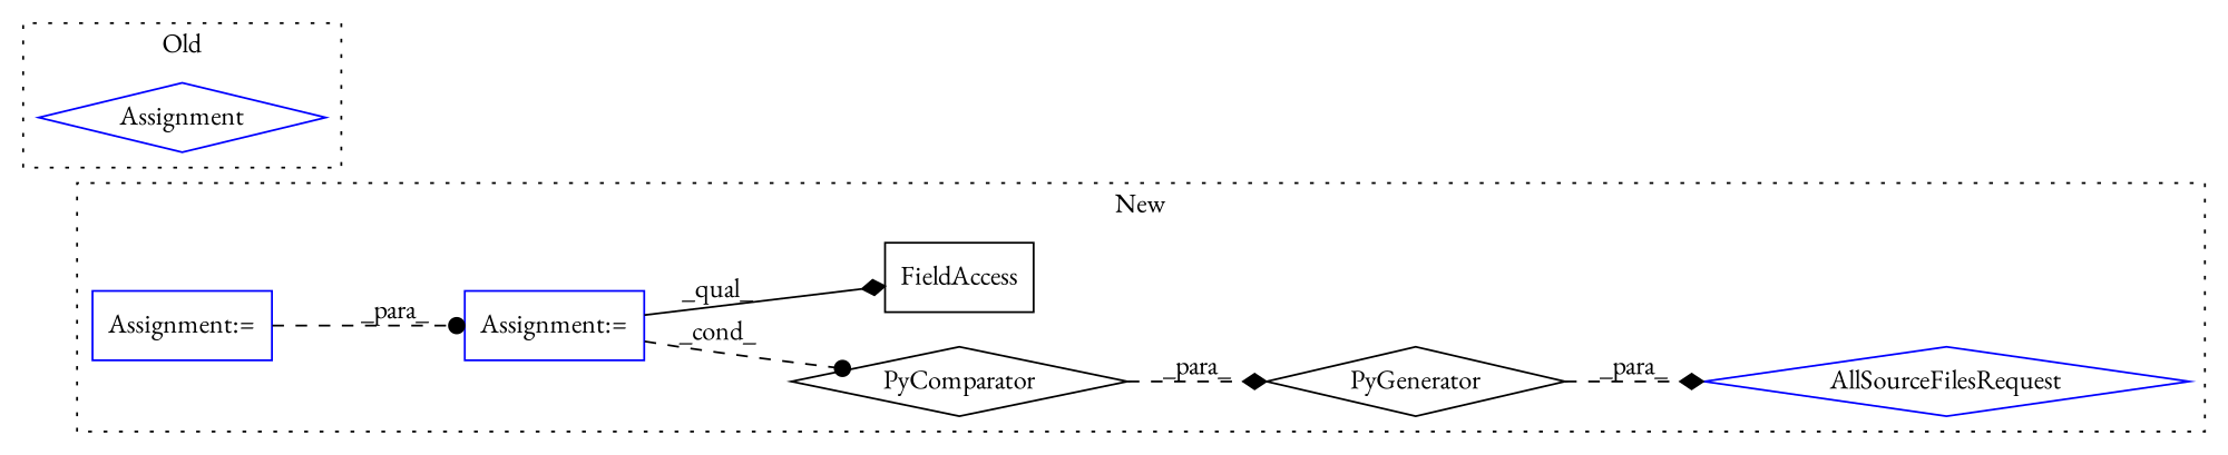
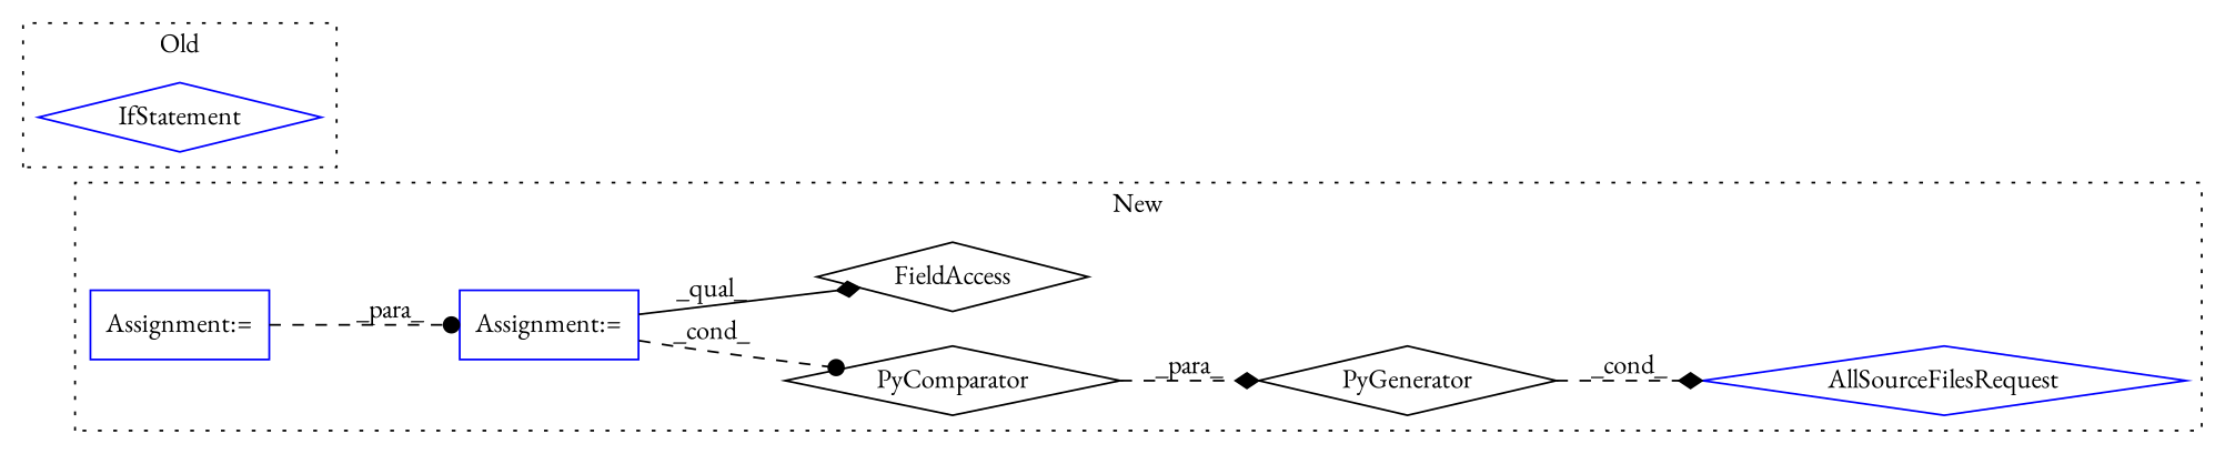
  digraph {
    fontname="EB Garamond"
    rankdir=LR
    node [a=7 color=blue fontname="EB Garamond" l=28 s=2843 shape=diamond]
    edge [arrowhead=diamond fontname="EB Garamond" style=dashed]
    n1 [a=32 l="31,-3" label=AllSourceFilesRequest s="2812,2949"]
    n2 [a=107 color=black l=106 label=PyGenerator]
    n3 [a=113 color=black label=PyComparator s=2915]
    n4 [l=25 label="Assignment:=" s=2595 shape=box]
-   n5 [a=22 color=black l=14 label=FieldAccess shape=box]
+   n5 [a=22 color=black l=14 label=FieldAccess]
    n6 [l=12 label="Assignment:=" s=2488 shape=box]
-   n7 [a=25 label=Assignment s=2710]
+   n7 [a=25 label=IfStatement s=2710]
    subgraph cluster_1 {
      label=New
      style=dotted
      n1
      n2
      n3
      n4
      n5
      n6
    }
    subgraph cluster_2 {
      label=Old
      style=dotted
      n7
    }
-   n2 -> n1 [label=_para_]
+   n2 -> n1 [label=_cond_]
    n3 -> n2 [label=_para_]
    n4 -> n6 [arrowhead=dot label=_para_]
    n6 -> n3 [arrowhead=dot label=_cond_]
    n6 -> n5 [label=_qual_ style=solid]
  }
